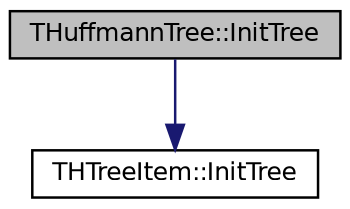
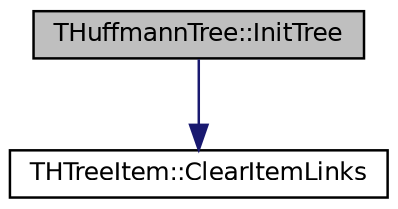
  digraph {
    rankdir=TB
    node [color=black fontname=Helvetica fontsize=10 shape=record style=filled]
    n1 [fillcolor=grey75 fontcolor=black height=0.2 label="THuffmannTree::InitTree" width=0.4]
-   n2 [fillcolor=white height=0.2 label="THTreeItem::InitTree" width=0.4]
+   n2 [fillcolor=white height=0.2 label="THTreeItem::ClearItemLinks" width=0.4]
    n1 -> n2 [color=midnightblue fontname=Helvetica fontsize=10 labelfontname=Helvetica labelfontsize=10 style=solid]
  }
